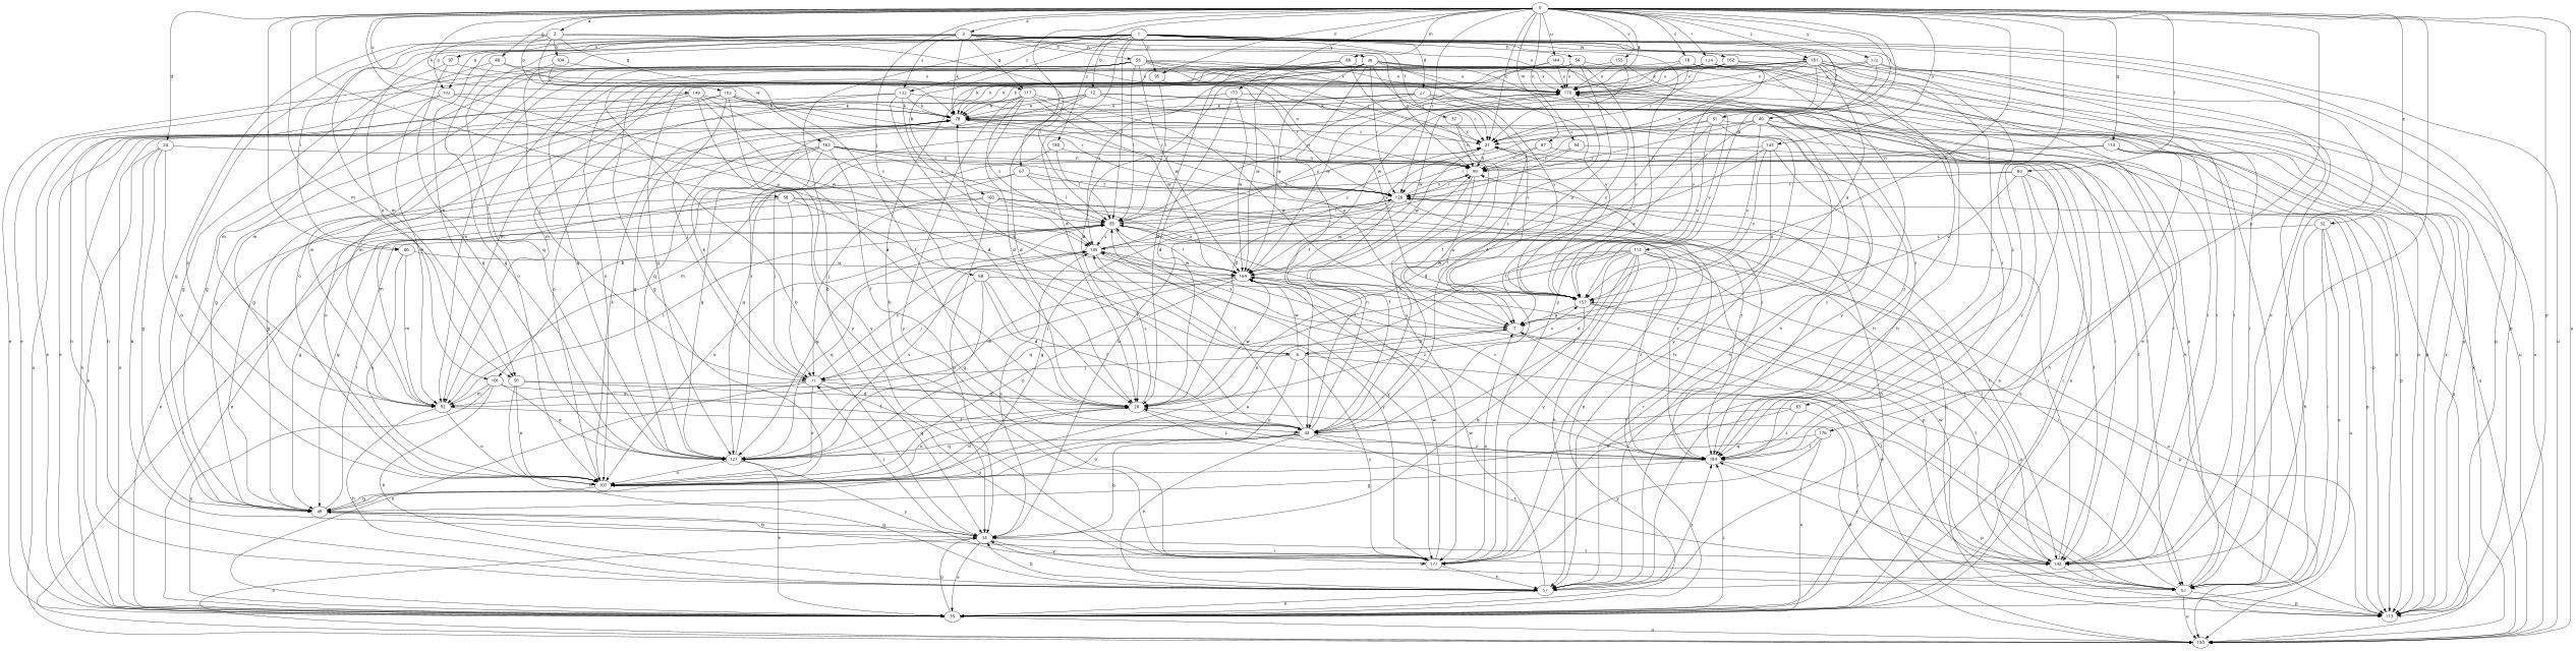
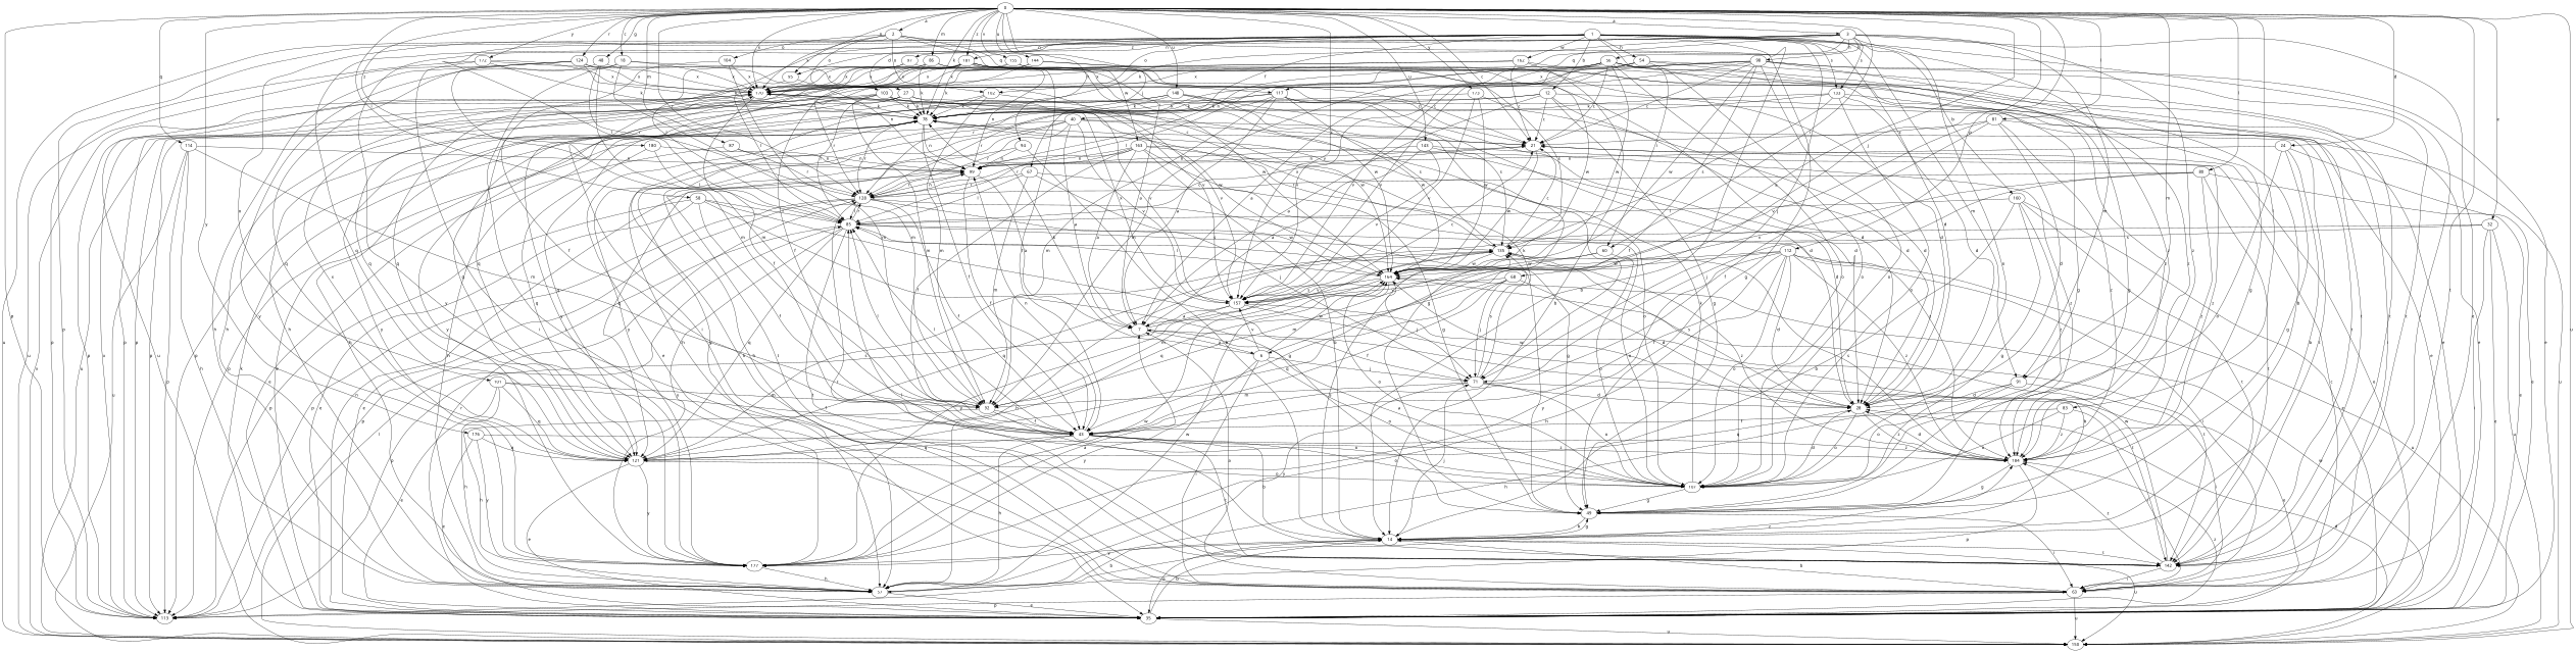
  strict digraph {
    fontname="Noto Sans"
    node [fontname="Noto Sans"]
    edge [fontname="Noto Sans"]
    0
    2
    3
    6
    18
    21
    24
    32
    48
    58
    60
    67
    68
    78
    80
    81
    83
    86
    87
    91
    94
    95
    112
    113
    114
    124
    128
    142
    143
    144
    148
    150
    155
    157
    170
    172
    173
    176
    180
    181
    85
    102
    49
    103
    104
    117
    163
    63
    133
    184
    56
    97
    98
    99
    107
    121
    177
    71
    164
    92
    35
    14
    135
    57
    43
    28
    7
    1
    12
    27
-   37
    40
    54
    101
    160
    162
    0 -> 2 [label=a]
    0 -> 3 [label=a]
    0 -> 6 [label=a]
    0 -> 18 [label=c]
    0 -> 21 [label=c]
    0 -> 24 [label=d]
    0 -> 32 [label=e]
    0 -> 48 [label=g]
    0 -> 58 [label=i]
    0 -> 60 [label=i]
    0 -> 67 [label=j]
    0 -> 68 [label=j]
    0 -> 78 [label=k]
    0 -> 80 [label=l]
    0 -> 81 [label=l]
    0 -> 83 [label=l]
    0 -> 86 [label=m]
    0 -> 87 [label=m]
    0 -> 91 [label=m]
    0 -> 94 [label=n]
    0 -> 95 [label=n]
    0 -> 112 [label=p]
    0 -> 113 [label=p]
    0 -> 114 [label=q]
    0 -> 124 [label=r]
    0 -> 128 [label=r]
    0 -> 142 [label=t]
    0 -> 143 [label=u]
    0 -> 144 [label=u]
    0 -> 148 [label=u]
    0 -> 150 [label=u]
    0 -> 155 [label=v]
    0 -> 157 [label=v]
    0 -> 170 [label=x]
    0 -> 172 [label=y]
    0 -> 173 [label=y]
    0 -> 176 [label=y]
    0 -> 180 [label=z]
    0 -> 181 [label=z]
    2 -> 170 [label=x]
    2 -> 85 [label=l]
    2 -> 102 [label=o]
    2 -> 49 [label=g]
    2 -> 103 [label=o]
    2 -> 104 [label=o]
    2 -> 117 [label=q]
    2 -> 163 [label=w]
    3 -> 78 [label=k]
    3 -> 91 [label=m]
    3 -> 117 [label=q]
    3 -> 63 [label=e]
    3 -> 133 [label=s]
    3 -> 184 [label=z]
    3 -> 56 [label=h]
    3 -> 97 [label=n]
    3 -> 98 [label=n]
    3 -> 99 [label=n]
    3 -> 107 [label=o]
    3 -> 121 [label=q]
    3 -> 177 [label=y]
    6 -> 78 [label=k]
    6 -> 157 [label=v]
    6 -> 63 [label=i]
    6 -> 107 [label=o]
    6 -> 177 [label=y]
    6 -> 71 [label=j]
    6 -> 164 [label=w]
    18 -> 170 [label=x]
    18 -> 63 [label=i]
    18 -> 177 [label=y]
    18 -> 164 [label=w]
    18 -> 92 [label=m]
    21 -> 99 [label=n]
    21 -> 164 [label=w]
    21 -> 35 [label=e]
    24 -> 49 [label=g]
    24 -> 99 [label=n]
    24 -> 107 [label=o]
    24 -> 35 [label=e]
    24 -> 14 [label=b]
    32 -> 150 [label=u]
    32 -> 63 [label=i]
    32 -> 35 [label=e]
    32 -> 135 [label=s]
    32 -> 57 [label=h]
    48 -> 128 [label=r]
    48 -> 170 [label=x]
    48 -> 121 [label=q]
    48 -> 92 [label=m]
    58 -> 113 [label=p]
    58 -> 85 [label=l]
    58 -> 49 [label=g]
    58 -> 71 [label=j]
    58 -> 35 [label=e]
    58 -> 43 [label=f]
    60 -> 107 [label=o]
    60 -> 164 [label=w]
    60 -> 92 [label=m]
    67 -> 128 [label=r]
    67 -> 85 [label=l]
    67 -> 184 [label=z]
    67 -> 71 [label=j]
    67 -> 92 [label=m]
    68 -> 157 [label=v]
    68 -> 121 [label=q]
    68 -> 71 [label=j]
    68 -> 43 [label=f]
    68 -> 28 [label=d]
    78 -> 21 [label=c]
    78 -> 128 [label=r]
    78 -> 99 [label=n]
    78 -> 121 [label=q]
    78 -> 35 [label=e]
    78 -> 57 [label=h]
+   78 -> 43 [label=f]
    80 -> 128 [label=r]
    80 -> 142 [label=t]
    80 -> 157 [label=v]
    80 -> 184 [label=z]
    80 -> 71 [label=j]
    80 -> 35 [label=e]
    81 -> 21 [label=c]
    81 -> 150 [label=u]
    81 -> 157 [label=v]
    81 -> 184 [label=z]
    81 -> 43 [label=f]
    81 -> 28 [label=d]
    83 -> 63 [label=i]
    83 -> 184 [label=z]
    83 -> 107 [label=o]
    83 -> 43 [label=f]
    86 -> 78 [label=k]
    86 -> 170 [label=x]
    86 -> 164 [label=w]
    86 -> 43 [label=f]
    86 -> 28 [label=d]
    87 -> 128 [label=r]
    87 -> 99 [label=n]
    87 -> 35 [label=e]
    91 -> 63 [label=i]
    91 -> 107 [label=o]
    91 -> 57 [label=h]
    91 -> 28 [label=d]
    94 -> 142 [label=t]
    94 -> 99 [label=n]
    94 -> 14 [label=b]
    95 -> 85 [label=l]
    95 -> 99 [label=n]
    112 -> 150 [label=u]
    112 -> 63 [label=i]
    112 -> 184 [label=z]
    112 -> 107 [label=o]
    112 -> 121 [label=q]
    112 -> 177 [label=y]
    112 -> 164 [label=w]
    112 -> 57 [label=h]
    112 -> 43 [label=f]
    112 -> 28 [label=d]
    113 -> 170 [label=x]
    114 -> 113 [label=p]
    114 -> 150 [label=u]
    114 -> 99 [label=n]
    114 -> 92 [label=m]
    114 -> 57 [label=h]
    124 -> 78 [label=k]
    124 -> 150 [label=u]
    124 -> 157 [label=v]
    124 -> 170 [label=x]
    124 -> 92 [label=m]
    124 -> 57 [label=h]
    128 -> 113 [label=p]
    128 -> 85 [label=l]
    128 -> 49 [label=g]
    128 -> 99 [label=n]
    128 -> 164 [label=w]
    128 -> 35 [label=e]
    128 -> 43 [label=f]
    142 -> 128 [label=r]
    142 -> 85 [label=l]
    142 -> 63 [label=i]
    142 -> 184 [label=z]
    142 -> 164 [label=w]
    143 -> 157 [label=v]
    143 -> 184 [label=z]
    143 -> 99 [label=n]
    143 -> 28 [label=d]
    143 -> 7 [label=a]
    144 -> 170 [label=x]
    144 -> 184 [label=z]
    144 -> 121 [label=q]
    144 -> 164 [label=w]
    148 -> 78 [label=k]
    148 -> 49 [label=g]
    148 -> 177 [label=y]
    148 -> 135 [label=s]
    148 -> 57 [label=h]
    148 -> 28 [label=d]
    150 -> 170 [label=x]
    150 -> 85 [label=l]
    150 -> 164 [label=w]
    150 -> 28 [label=d]
    155 -> 21 [label=c]
    155 -> 170 [label=x]
    155 -> 135 [label=s]
    155 -> 57 [label=h]
    157 -> 21 [label=c]
    157 -> 113 [label=p]
    157 -> 142 [label=t]
    157 -> 170 [label=x]
    157 -> 14 [label=b]
    157 -> 7 [label=a]
    170 -> 78 [label=k]
    170 -> 113 [label=p]
    170 -> 164 [label=w]
    170 -> 43 [label=f]
    172 -> 21 [label=c]
    172 -> 78 [label=k]
    172 -> 113 [label=p]
    172 -> 170 [label=x]
    172 -> 63 [label=i]
    173 -> 78 [label=k]
    173 -> 157 [label=v]
    173 -> 164 [label=w]
    173 -> 28 [label=d]
    176 -> 184 [label=z]
    176 -> 121 [label=q]
    176 -> 177 [label=y]
    176 -> 35 [label=e]
    180 -> 85 [label=l]
    180 -> 99 [label=n]
    180 -> 121 [label=q]
    181 -> 78 [label=k]
    181 -> 142 [label=t]
    181 -> 150 [label=u]
    181 -> 170 [label=x]
    181 -> 63 [label=i]
    181 -> 99 [label=n]
    181 -> 121 [label=q]
    181 -> 57 [label=h]
    181 -> 43 [label=f]
    181 -> 28 [label=d]
    181 -> 7 [label=a]
    85 -> 21 [label=c]
    85 -> 113 [label=p]
    85 -> 128 [label=r]
    85 -> 142 [label=t]
    85 -> 107 [label=o]
    85 -> 121 [label=q]
    85 -> 177 [label=y]
    85 -> 135 [label=s]
    102 -> 78 [label=k]
    102 -> 164 [label=w]
    102 -> 92 [label=m]
    102 -> 35 [label=e]
    49 -> 85 [label=l]
    49 -> 63 [label=i]
    49 -> 14 [label=b]
    103 -> 78 [label=k]
    103 -> 128 [label=r]
    103 -> 150 [label=u]
    103 -> 157 [label=v]
    103 -> 177 [label=y]
    103 -> 71 [label=j]
    103 -> 92 [label=m]
    104 -> 170 [label=x]
    104 -> 92 [label=m]
    104 -> 43 [label=f]
    117 -> 78 [label=k]
    117 -> 128 [label=r]
    117 -> 177 [label=y]
    117 -> 164 [label=w]
    117 -> 92 [label=m]
    117 -> 135 [label=s]
    117 -> 28 [label=d]
    117 -> 7 [label=a]
    163 -> 128 [label=r]
    163 -> 49 [label=g]
    163 -> 184 [label=z]
    163 -> 99 [label=n]
    163 -> 107 [label=o]
    163 -> 121 [label=q]
-   163 -> 101 [label=b]
+   163 -> 14 [label=b]
    163 -> 43 [label=f]
    163 -> 7 [label=a]
    63 -> 78 [label=k]
    63 -> 113 [label=p]
    63 -> 150 [label=u]
    63 -> 14 [label=b]
    63 -> 7 [label=a]
    133 -> 78 [label=k]
    133 -> 63 [label=i]
    133 -> 107 [label=o]
    133 -> 135 [label=s]
    133 -> 57 [label=h]
    133 -> 28 [label=d]
    184 -> 113 [label=p]
    184 -> 49 [label=g]
    184 -> 135 [label=s]
    184 -> 28 [label=d]
    56 -> 21 [label=c]
    56 -> 157 [label=v]
    56 -> 170 [label=x]
    56 -> 85 [label=l]
    56 -> 49 [label=g]
    56 -> 184 [label=z]
    56 -> 107 [label=o]
    56 -> 177 [label=y]
    56 -> 164 [label=w]
    56 -> 92 [label=m]
    56 -> 35 [label=e]
    97 -> 170 [label=x]
    97 -> 49 [label=g]
    97 -> 121 [label=q]
    98 -> 21 [label=c]
    98 -> 113 [label=p]
    98 -> 128 [label=r]
    98 -> 142 [label=t]
    98 -> 157 [label=v]
    98 -> 170 [label=x]
    98 -> 107 [label=o]
    98 -> 164 [label=w]
    98 -> 35 [label=e]
    98 -> 14 [label=b]
    98 -> 43 [label=f]
    99 -> 128 [label=r]
    99 -> 43 [label=f]
    99 -> 7 [label=a]
    107 -> 78 [label=k]
    107 -> 49 [label=g]
    107 -> 28 [label=d]
    107 -> 7 [label=a]
    121 -> 170 [label=x]
    121 -> 107 [label=o]
    121 -> 177 [label=y]
    121 -> 35 [label=e]
    121 -> 135 [label=s]
    177 -> 164 [label=w]
    177 -> 57 [label=h]
    177 -> 7 [label=a]
    71 -> 78 [label=k]
    71 -> 107 [label=o]
    71 -> 177 [label=y]
    71 -> 92 [label=m]
    71 -> 35 [label=e]
    71 -> 135 [label=s]
    71 -> 28 [label=d]
    164 -> 157 [label=v]
    164 -> 85 [label=l]
    164 -> 107 [label=o]
    164 -> 71 [label=j]
    164 -> 92 [label=m]
    92 -> 85 [label=l]
    92 -> 107 [label=o]
    92 -> 57 [label=h]
    92 -> 43 [label=f]
    35 -> 21 [label=c]
    35 -> 78 [label=k]
    35 -> 128 [label=r]
    35 -> 150 [label=u]
    35 -> 184 [label=z]
    35 -> 99 [label=n]
    35 -> 14 [label=b]
    14 -> 142 [label=t]
    14 -> 150 [label=u]
    14 -> 49 [label=g]
    14 -> 177 [label=y]
    14 -> 71 [label=j]
    14 -> 35 [label=e]
    14 -> 135 [label=s]
    135 -> 21 [label=c]
    135 -> 170 [label=x]
    135 -> 184 [label=z]
    135 -> 121 [label=q]
    135 -> 177 [label=y]
    135 -> 164 [label=w]
    57 -> 184 [label=z]
    57 -> 164 [label=w]
    57 -> 35 [label=e]
    57 -> 14 [label=b]
    43 -> 142 [label=t]
    43 -> 85 [label=l]
    43 -> 184 [label=z]
    43 -> 99 [label=n]
    43 -> 107 [label=o]
    43 -> 121 [label=q]
    43 -> 14 [label=b]
    43 -> 57 [label=h]
    28 -> 184 [label=z]
    28 -> 107 [label=o]
    28 -> 121 [label=q]
    28 -> 164 [label=w]
    28 -> 135 [label=s]
    7 -> 6 [label=a]
    7 -> 142 [label=t]
    7 -> 135 [label=s]
    1 -> 60 [label=i]
    1 -> 91 [label=m]
    1 -> 95 [label=n]
    1 -> 113 [label=p]
    1 -> 150 [label=u]
    1 -> 181 [label=z]
    1 -> 85 [label=l]
    1 -> 102 [label=o]
    1 -> 63 [label=i]
    1 -> 133 [label=s]
    1 -> 184 [label=z]
    1 -> 71 [label=j]
    1 -> 14 [label=b]
    1 -> 28 [label=d]
    1 -> 12 [label=b]
    1 -> 27 [label=d]
-   1 -> 37 [label=f]
    1 -> 40 [label=f]
    1 -> 54 [label=h]
    1 -> 101 [label=o]
    1 -> 160 [label=b]
    1 -> 162 [label=w]
    12 -> 21 [label=c]
    12 -> 78 [label=k]
    12 -> 113 [label=p]
    12 -> 49 [label=g]
    12 -> 35 [label=e]
    12 -> 28 [label=d]
    12 -> 7 [label=a]
    27 -> 78 [label=k]
    27 -> 113 [label=p]
    27 -> 142 [label=t]
    27 -> 157 [label=v]
    27 -> 85 [label=l]
    27 -> 121 [label=q]
-   37 -> 21 [label=c]
-   37 -> 99 [label=n]
    40 -> 21 [label=c]
    40 -> 113 [label=p]
    40 -> 128 [label=r]
    40 -> 142 [label=t]
    40 -> 157 [label=v]
    40 -> 177 [label=y]
    40 -> 57 [label=h]
    40 -> 7 [label=a]
    54 -> 142 [label=t]
    54 -> 157 [label=v]
    54 -> 170 [label=x]
    54 -> 49 [label=g]
    54 -> 107 [label=o]
    54 -> 7 [label=a]
    101 -> 121 [label=q]
    101 -> 92 [label=m]
    101 -> 35 [label=e]
    101 -> 57 [label=h]
    101 -> 43 [label=f]
    160 -> 142 [label=t]
    160 -> 85 [label=l]
    160 -> 49 [label=g]
    160 -> 184 [label=z]
    160 -> 35 [label=e]
    160 -> 14 [label=b]
    162 -> 21 [label=c]
    162 -> 113 [label=p]
    162 -> 170 [label=x]
    162 -> 35 [label=e]
    162 -> 14 [label=b]
  }
